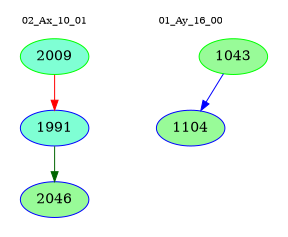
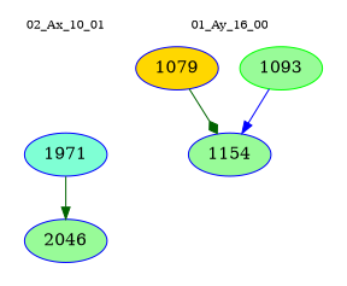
  digraph {
    node [color=blue fillcolor=palegreen style=filled]
    edge [arrowhead=normal color=darkgreen]
-   n1 [color=green fillcolor=aquamarine label=2009]
-   n2 [fillcolor=aquamarine label=1991]
+   n2 [fillcolor=aquamarine label=1971]
    n3 [label=2046]
-   n4 [color=green label=1043]
-   n6 [label=1104]
+   n4 [color=green label=1093]
+   n5 [fillcolor=gold label=1079]
+   n6 [label=1154]
    subgraph cluster_1 {
      color=white
      fontsize=10
      label="02_Ax_10_01"
-     n1
      n2
      n3
    }
    subgraph cluster_2 {
      color=white
      fontsize=10
      label="01_Ay_16_00"
      n4
+     n5
      n6
    }
-   n1 -> n2 [color=red]
    n2 -> n3
    n4 -> n6 [color=blue]
+   n5 -> n6 [arrowhead=diamond]
  }
